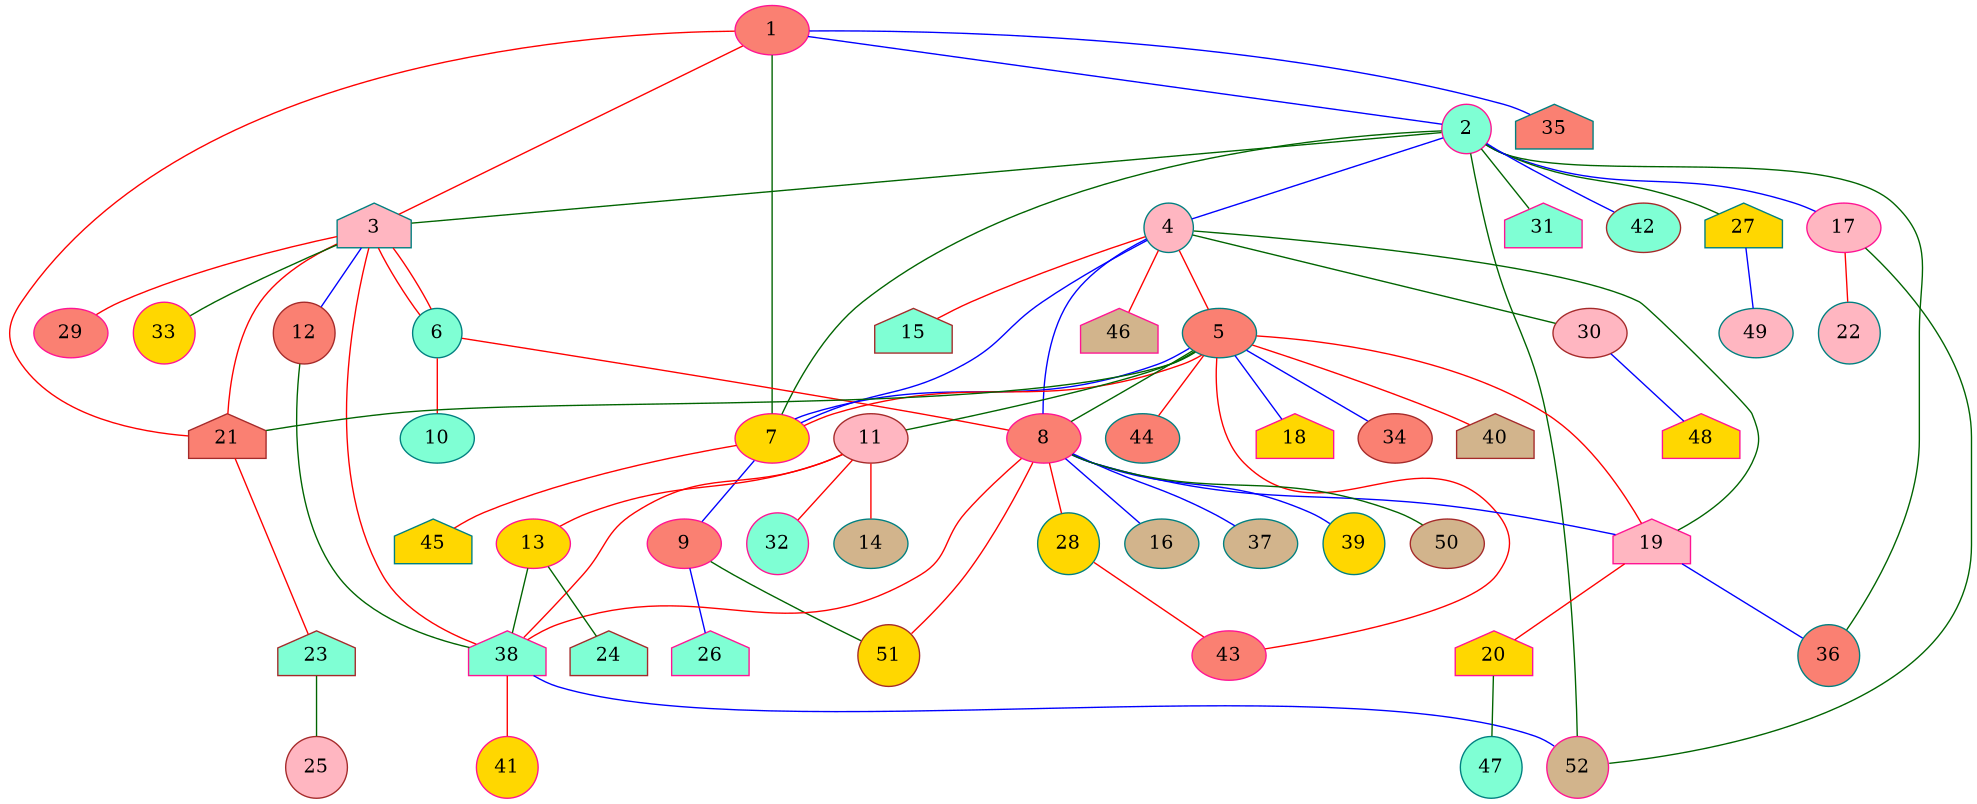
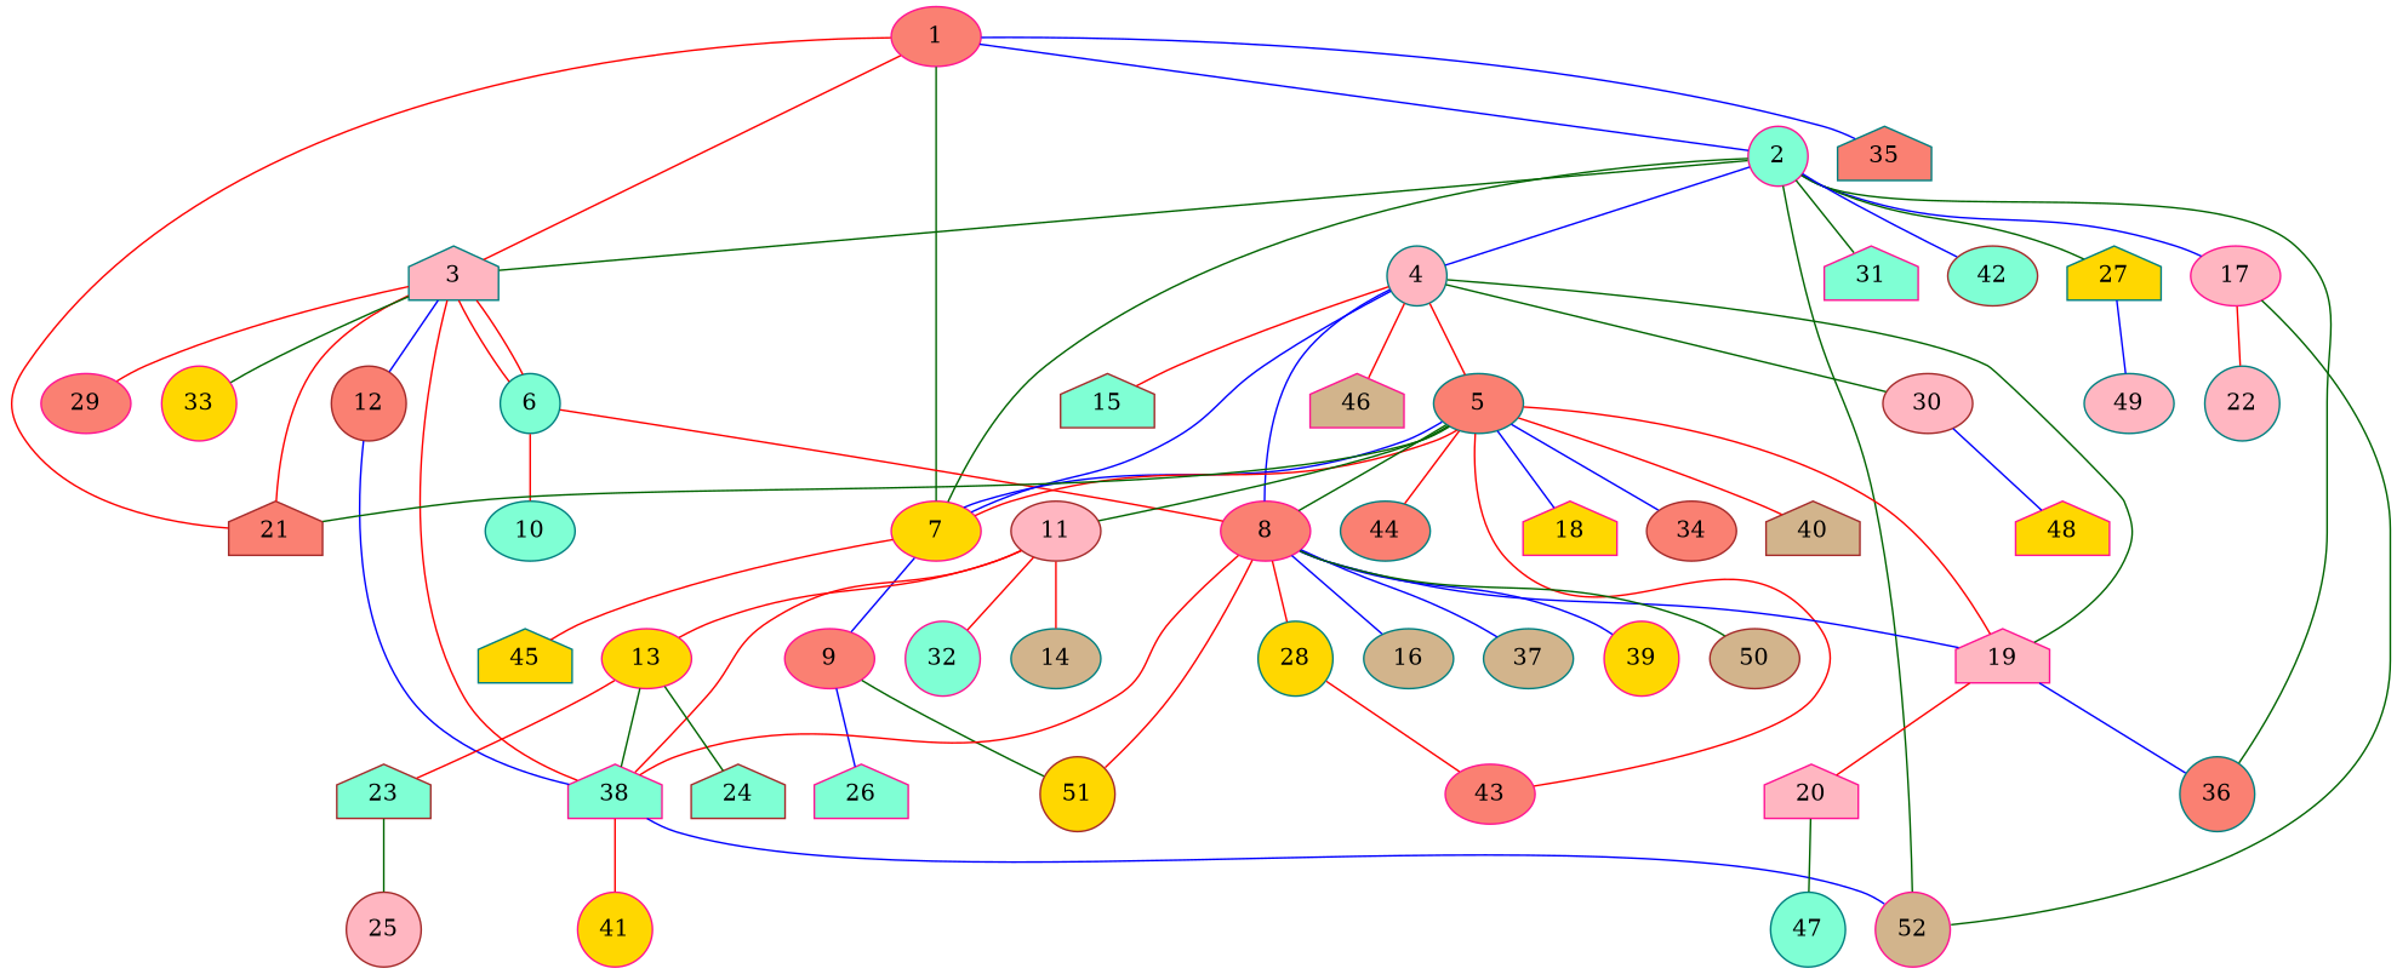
  graph {
    node [color=deeppink fillcolor=aquamarine shape=ellipse style=filled]
    edge [color=red]
    2 [shape=circle]
    1 [fillcolor=salmon]
    3 [color=teal fillcolor=lightpink shape=house]
    7 [fillcolor=gold]
    21 [color=brown fillcolor=salmon shape=house]
    35 [color=teal fillcolor=salmon shape=house]
    4 [color=teal fillcolor=lightpink shape=circle]
    17 [fillcolor=lightpink]
    27 [color=teal fillcolor=gold shape=house]
    31 [shape=house]
    36 [color=teal fillcolor=salmon shape=circle]
    42 [color=brown]
    52 [fillcolor=tan shape=circle]
    6 [color=teal shape=circle]
    12 [color=brown fillcolor=salmon shape=circle]
    29 [fillcolor=salmon]
    33 [fillcolor=gold shape=circle]
    38 [shape=house]
    9 [fillcolor=salmon]
    45 [color=teal fillcolor=gold shape=house]
    5 [color=teal fillcolor=salmon]
    8 [fillcolor=salmon]
    15 [color=brown shape=house]
    19 [fillcolor=lightpink shape=house]
    30 [color=brown fillcolor=lightpink]
    46 [fillcolor=tan shape=house]
    22 [color=teal fillcolor=lightpink shape=circle]
    49 [color=teal fillcolor=lightpink]
    11 [color=brown fillcolor=lightpink]
    18 [fillcolor=gold shape=house]
    34 [color=brown fillcolor=salmon]
    40 [color=brown fillcolor=tan shape=house]
    43 [fillcolor=salmon]
    44 [color=teal fillcolor=salmon]
    10 [color=teal]
    41 [fillcolor=gold shape=circle]
    16 [color=teal fillcolor=tan]
    28 [color=teal fillcolor=gold shape=circle]
    37 [color=teal fillcolor=tan]
-   39 [color=teal fillcolor=gold shape=circle]
+   39 [fillcolor=gold shape=circle]
    50 [color=brown fillcolor=tan]
    51 [color=brown fillcolor=gold shape=circle]
-   20 [fillcolor=gold shape=house]
+   20 [fillcolor=lightpink shape=house]
    48 [fillcolor=gold shape=house]
    13 [fillcolor=gold]
    14 [color=teal fillcolor=tan]
    32 [shape=circle]
    26 [shape=house]
    23 [color=brown shape=house]
    24 [color=brown shape=house]
    25 [color=brown fillcolor=lightpink shape=circle]
    47 [color=teal shape=circle]
    2 -- 3 [color=darkgreen]
    2 -- 7 [color=darkgreen]
    2 -- 4 [color=blue]
    2 -- 17 [color=blue]
    2 -- 27 [color=darkgreen]
    2 -- 31 [color=darkgreen]
    2 -- 36 [color=darkgreen]
    2 -- 42 [color=blue]
    2 -- 52 [color=darkgreen]
    1 -- 2 [color=blue]
    1 -- 3
    1 -- 7 [color=darkgreen]
    1 -- 21
    1 -- 35 [color=blue]
    3 -- 21
    3 -- 6
    3 -- 6
    3 -- 12 [color=blue]
    3 -- 29
    3 -- 33 [color=darkgreen]
    3 -- 38
    7 -- 9 [color=blue]
    7 -- 45
    4 -- 7 [color=blue]
    4 -- 5
    4 -- 8 [color=blue]
    4 -- 15
    4 -- 19 [color=darkgreen]
    4 -- 30 [color=darkgreen]
    4 -- 46
    17 -- 52 [color=darkgreen]
    17 -- 22
    27 -- 49 [color=blue]
    6 -- 8
    6 -- 10
-   12 -- 38 [color=darkgreen]
+   12 -- 38 [color=blue]
    38 -- 52 [color=blue]
    38 -- 41
    9 -- 51 [color=darkgreen]
    9 -- 26 [color=blue]
    5 -- 7 [color=blue]
    5 -- 7
    5 -- 21 [color=darkgreen]
    5 -- 8 [color=darkgreen]
    5 -- 19
    5 -- 11 [color=darkgreen]
    5 -- 18 [color=blue]
    5 -- 34 [color=blue]
    5 -- 40
    5 -- 43
    5 -- 44
    8 -- 38
    8 -- 19 [color=blue]
    8 -- 16 [color=blue]
    8 -- 28
    8 -- 37 [color=blue]
    8 -- 39 [color=blue]
    8 -- 50 [color=darkgreen]
    8 -- 51
    19 -- 36 [color=blue]
    19 -- 20
    30 -- 48 [color=blue]
    11 -- 38
    11 -- 13
    11 -- 14
    11 -- 32
    28 -- 43
    20 -- 47 [color=darkgreen]
    13 -- 38 [color=darkgreen]
-   21 -- 23
+   13 -- 23
    13 -- 24 [color=darkgreen]
    23 -- 25 [color=darkgreen]
  }
